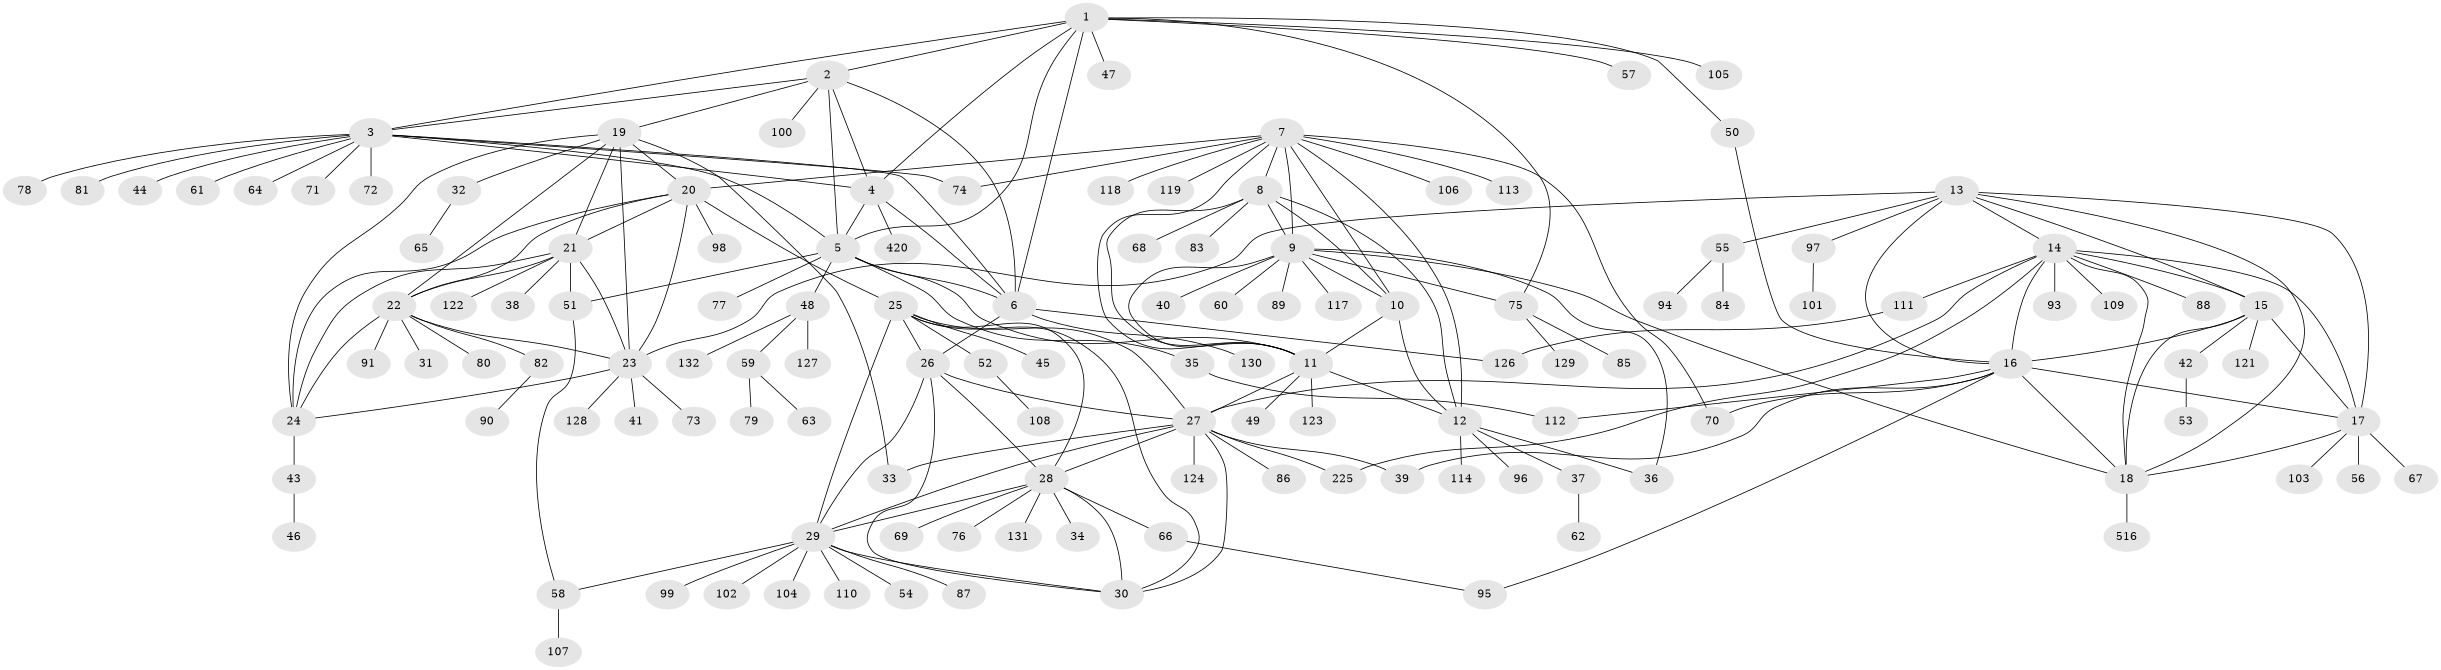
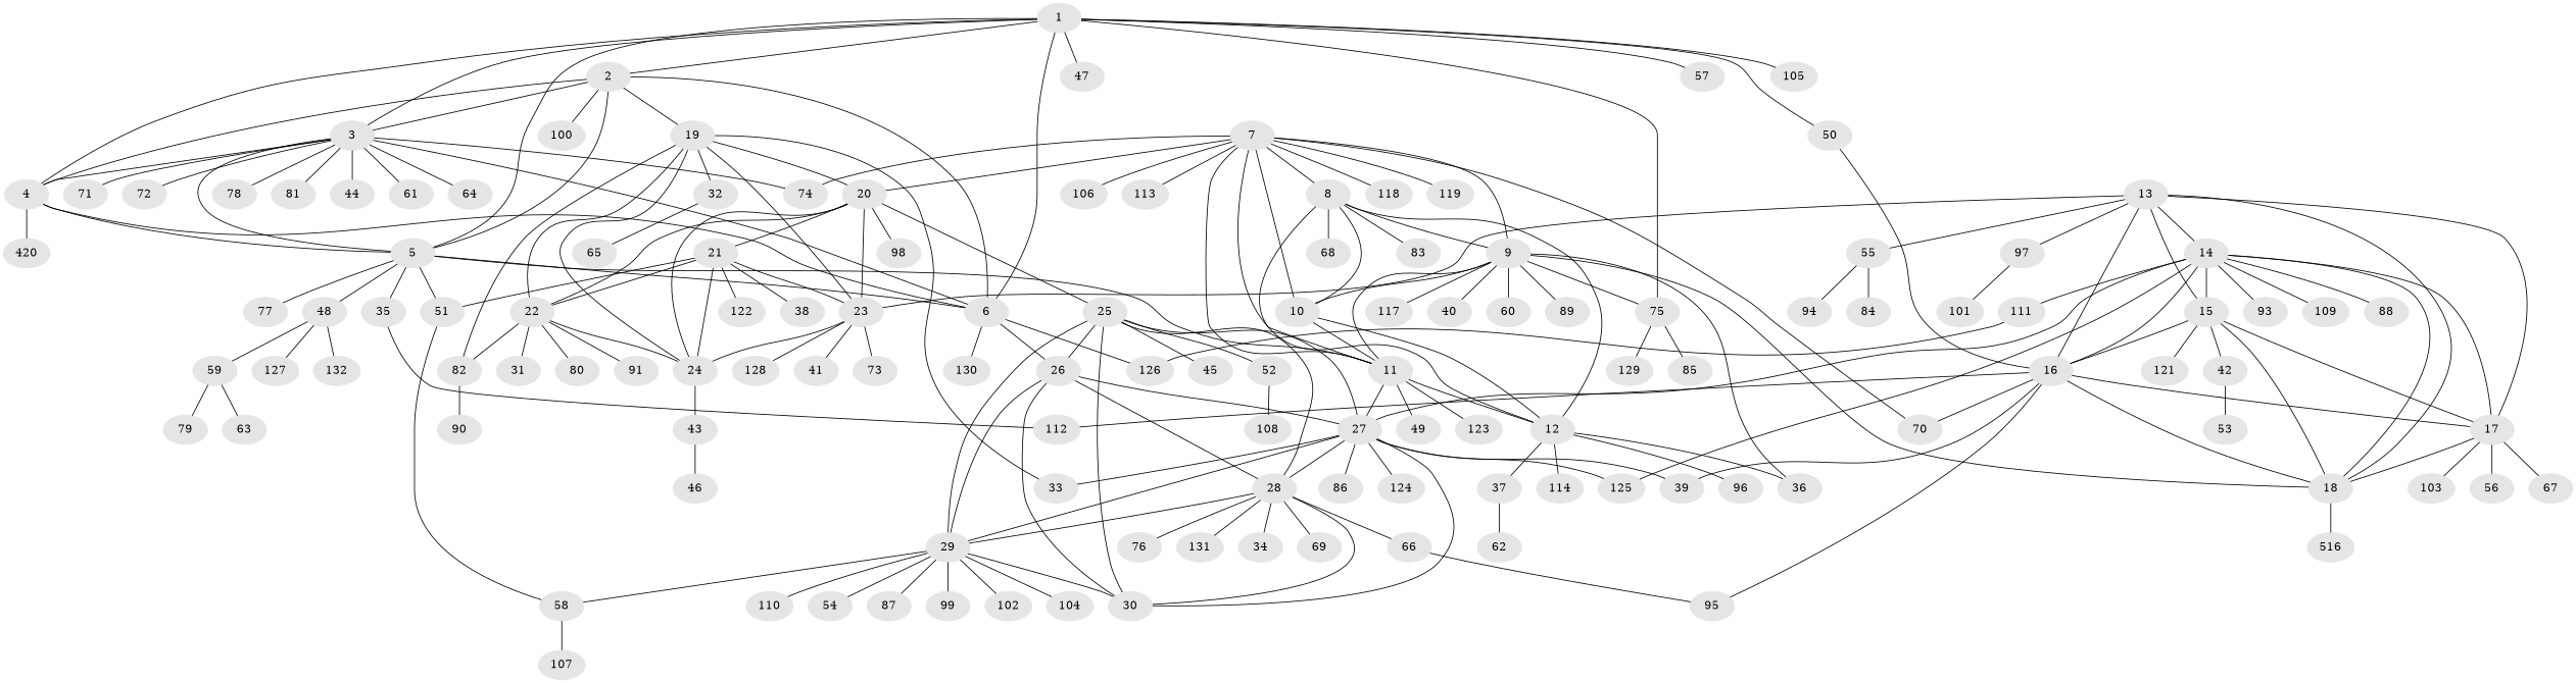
  graph {
    node [color=gray90 style=filled]
    1
    2
    3
    4
    5
    6
    47
    50
    57
    75
    105
    19
    100
    44
    61
    64
    71
    72
    74
    78
    81
    n22 [label=420]
    11
    35
    48
    51
    77
    26
    126
    130
    16
    70
    18
    17
    39
    95
    112
    85
    129
    20
    23
    21
    22
    24
    32
    33
    12
    27
    49
    123
    59
    127
    132
    58
    28
    29
    30
    7
    8
    9
    10
    106
    113
    118
    119
    68
    83
    40
    60
    89
    117
    36
    37
    96
    114
    25
    98
    n78 [label=516]
-   125 [label=225]
+   125
    86
    124
    62
    13
    14
    15
    55
    97
    88
    93
    109
    111
    42
    121
    56
    67
    103
    41
    73
    128
    84
    94
    101
    53
    38
    122
    31
    80
    82
    91
    43
    65
    45
    52
    90
    46
    34
    66
    69
    76
    131
    54
    87
    99
    102
    104
    110
    108
    107
    63
    79
    1 -- 2
    1 -- 3
    1 -- 4
    1 -- 5
    1 -- 6
    1 -- 47
    1 -- 50
    1 -- 57
    1 -- 75
    1 -- 105
    2 -- 3
    2 -- 4
    2 -- 5
    2 -- 6
    2 -- 19
    2 -- 100
    3 -- 4
    3 -- 5
    3 -- 6
    3 -- 44
    3 -- 61
    3 -- 64
    3 -- 71
    3 -- 72
    3 -- 74
    3 -- 78
    3 -- 81
    4 -- 5
    4 -- 6
    4 -- n22
    5 -- 6
    5 -- 11
    5 -- 35
    5 -- 48
    5 -- 51
    5 -- 77
    6 -- 26
    6 -- 126
    6 -- 130
    50 -- 16
    75 -- 85
    75 -- 129
    19 -- 20
    19 -- 23
-   19 -- 21
+   19 -- 82
    19 -- 22
    19 -- 24
    19 -- 32
    19 -- 33
    11 -- 12
    11 -- 27
    11 -- 49
    11 -- 123
    35 -- 112
    48 -- 59
    48 -- 127
    48 -- 132
    51 -- 58
    26 -- 27
    26 -- 28
    26 -- 29
    26 -- 30
    16 -- 70
    16 -- 18
    16 -- 17
    16 -- 39
    16 -- 95
    16 -- 112
    18 -- n78
    17 -- 18
    17 -- 56
    17 -- 67
    17 -- 103
    20 -- 23
    20 -- 21
    20 -- 22
    20 -- 24
    20 -- 25
    20 -- 98
    23 -- 24
    23 -- 41
    23 -- 73
    23 -- 128
    21 -- 51
    21 -- 23
    21 -- 22
    21 -- 24
    21 -- 38
    21 -- 122
-   22 -- 23
    22 -- 24
    22 -- 31
    22 -- 80
    22 -- 82
    22 -- 91
    24 -- 43
    32 -- 65
    12 -- 36
    12 -- 37
    12 -- 96
    12 -- 114
    27 -- 39
    27 -- 33
    27 -- 28
    27 -- 29
    27 -- 30
    27 -- 125
    27 -- 86
    27 -- 124
    59 -- 63
    59 -- 79
    58 -- 107
    28 -- 29
    28 -- 30
    28 -- 34
    28 -- 66
    28 -- 69
    28 -- 76
    28 -- 131
    29 -- 58
    29 -- 30
    29 -- 54
    29 -- 87
    29 -- 99
    29 -- 102
    29 -- 104
    29 -- 110
    7 -- 74
    7 -- 11
    7 -- 70
    7 -- 20
    7 -- 12
    7 -- 8
    7 -- 9
    7 -- 10
    7 -- 106
    7 -- 113
    7 -- 118
    7 -- 119
    8 -- 11
    8 -- 12
    8 -- 9
    8 -- 10
    8 -- 68
    8 -- 83
    9 -- 75
    9 -- 11
    9 -- 18
    9 -- 10
    9 -- 40
    9 -- 60
    9 -- 89
    9 -- 117
    9 -- 36
    10 -- 11
    10 -- 12
    37 -- 62
    25 -- 26
    25 -- 27
    25 -- 28
    25 -- 29
    25 -- 30
    25 -- 45
    25 -- 52
    13 -- 16
    13 -- 18
    13 -- 17
    13 -- 23
    13 -- 14
    13 -- 15
    13 -- 55
    13 -- 97
    14 -- 16
    14 -- 18
    14 -- 17
    14 -- 27
    14 -- 125
    14 -- 15
    14 -- 88
    14 -- 93
    14 -- 109
    14 -- 111
    15 -- 16
    15 -- 18
    15 -- 17
    15 -- 42
    15 -- 121
    55 -- 84
    55 -- 94
    97 -- 101
    111 -- 126
    42 -- 53
    82 -- 90
    43 -- 46
    52 -- 108
    66 -- 95
  }
